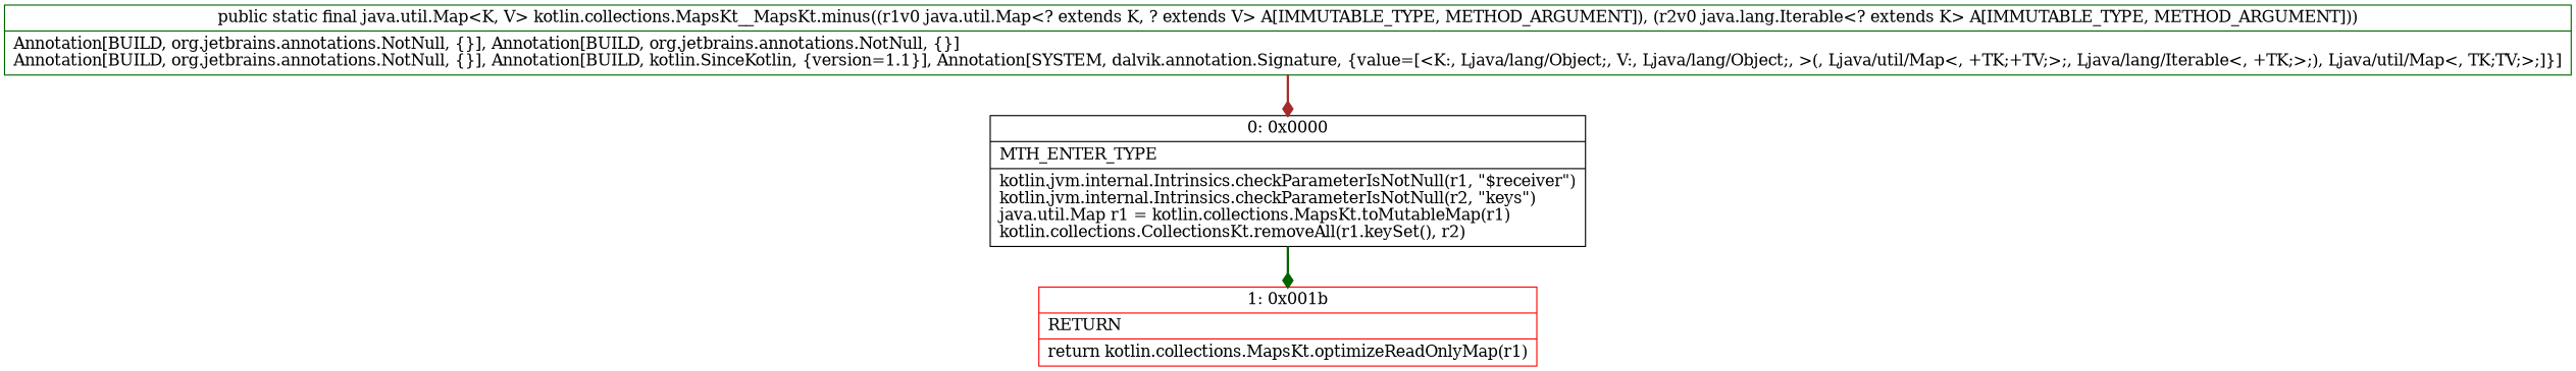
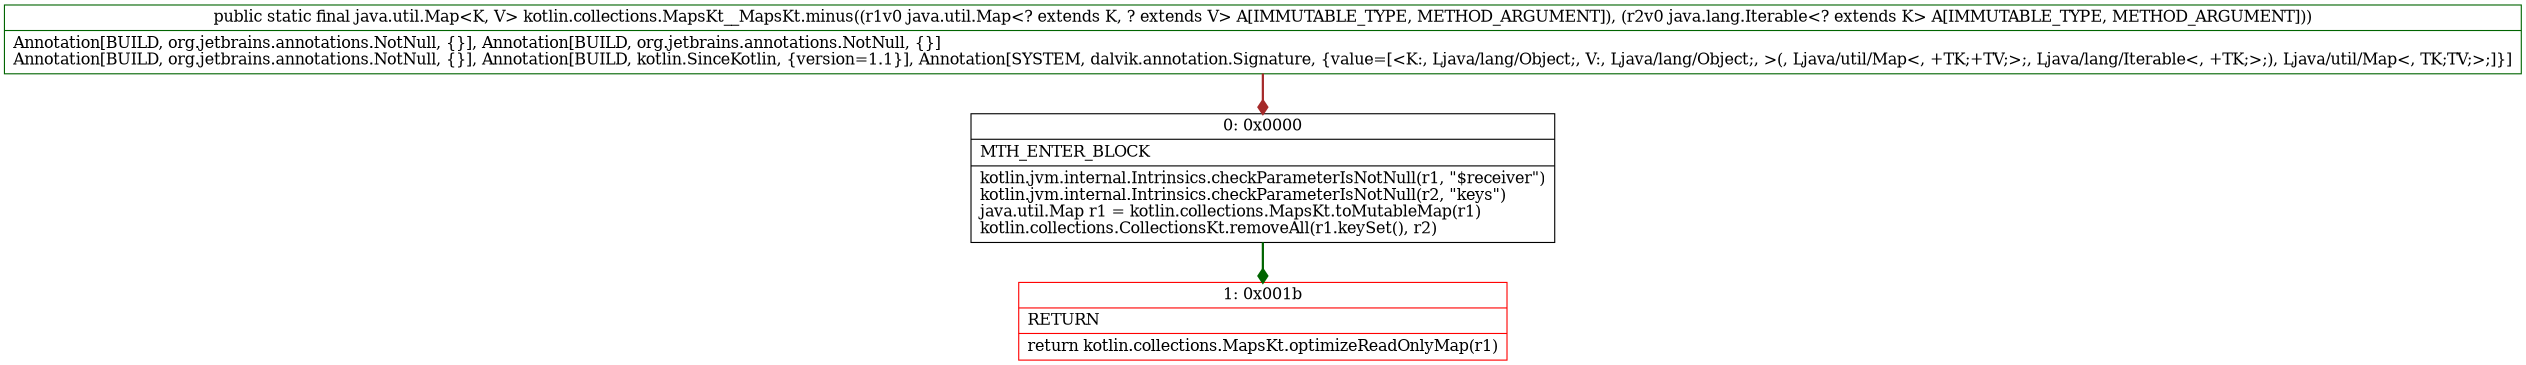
  digraph {
    node [shape=record]
    edge [style=bold arrowhead=diamond]
-   n1 [label="{0\:\ 0x0000|MTH_ENTER_TYPE\l|kotlin.jvm.internal.Intrinsics.checkParameterIsNotNull(r1, \"$receiver\")\lkotlin.jvm.internal.Intrinsics.checkParameterIsNotNull(r2, \"keys\")\ljava.util.Map r1 = kotlin.collections.MapsKt.toMutableMap(r1)\lkotlin.collections.CollectionsKt.removeAll(r1.keySet(), r2)\l}" color=black]
+   n1 [label="{0\:\ 0x0000|MTH_ENTER_BLOCK\l|kotlin.jvm.internal.Intrinsics.checkParameterIsNotNull(r1, \"$receiver\")\lkotlin.jvm.internal.Intrinsics.checkParameterIsNotNull(r2, \"keys\")\ljava.util.Map r1 = kotlin.collections.MapsKt.toMutableMap(r1)\lkotlin.collections.CollectionsKt.removeAll(r1.keySet(), r2)\l}" color=black]
    n2 [label="{1\:\ 0x001b|RETURN\l|return kotlin.collections.MapsKt.optimizeReadOnlyMap(r1)\l}" color=red]
    n3 [label="{public static final java.util.Map\<K, V\> kotlin.collections.MapsKt__MapsKt.minus((r1v0 java.util.Map\<? extends K, ? extends V\> A[IMMUTABLE_TYPE, METHOD_ARGUMENT]), (r2v0 java.lang.Iterable\<? extends K\> A[IMMUTABLE_TYPE, METHOD_ARGUMENT]))  | Annotation[BUILD, org.jetbrains.annotations.NotNull, \{\}], Annotation[BUILD, org.jetbrains.annotations.NotNull, \{\}]\lAnnotation[BUILD, org.jetbrains.annotations.NotNull, \{\}], Annotation[BUILD, kotlin.SinceKotlin, \{version=1.1\}], Annotation[SYSTEM, dalvik.annotation.Signature, \{value=[\<K:, Ljava\/lang\/Object;, V:, Ljava\/lang\/Object;, \>(, Ljava\/util\/Map\<, +TK;+TV;\>;, Ljava\/lang\/Iterable\<, +TK;\>;), Ljava\/util\/Map\<, TK;TV;\>;]\}]\l}" color=darkgreen]
    n1 -> n2 [color=darkgreen]
    n3 -> n1 [color=brown]
  }
